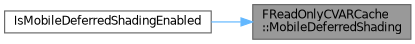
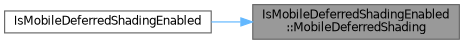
  digraph {
    rankdir=RL
    fontname="DejaVu Sans"
    node [fontname="DejaVu Sans" fontsize=10 shape=box style=filled]
-   n1 [color=gray40 fillcolor=grey60 fontcolor=black height=0.2 label="FReadOnlyCVARCache\l::MobileDeferredShading" width=0.4]
+   n1 [color=gray40 fillcolor=grey60 fontcolor=black height=0.2 label="IsMobileDeferredShadingEnabled\l::MobileDeferredShading" width=0.4]
    n2 [color=grey40 fillcolor=white height=0.2 label=IsMobileDeferredShadingEnabled width=0.4]
    n1 -> n2 [color=steelblue1 dir=back fontname="DejaVu Sans" fontsize=10 labelfontname=Helvetica labelfontsize=10 style=solid]
  }
